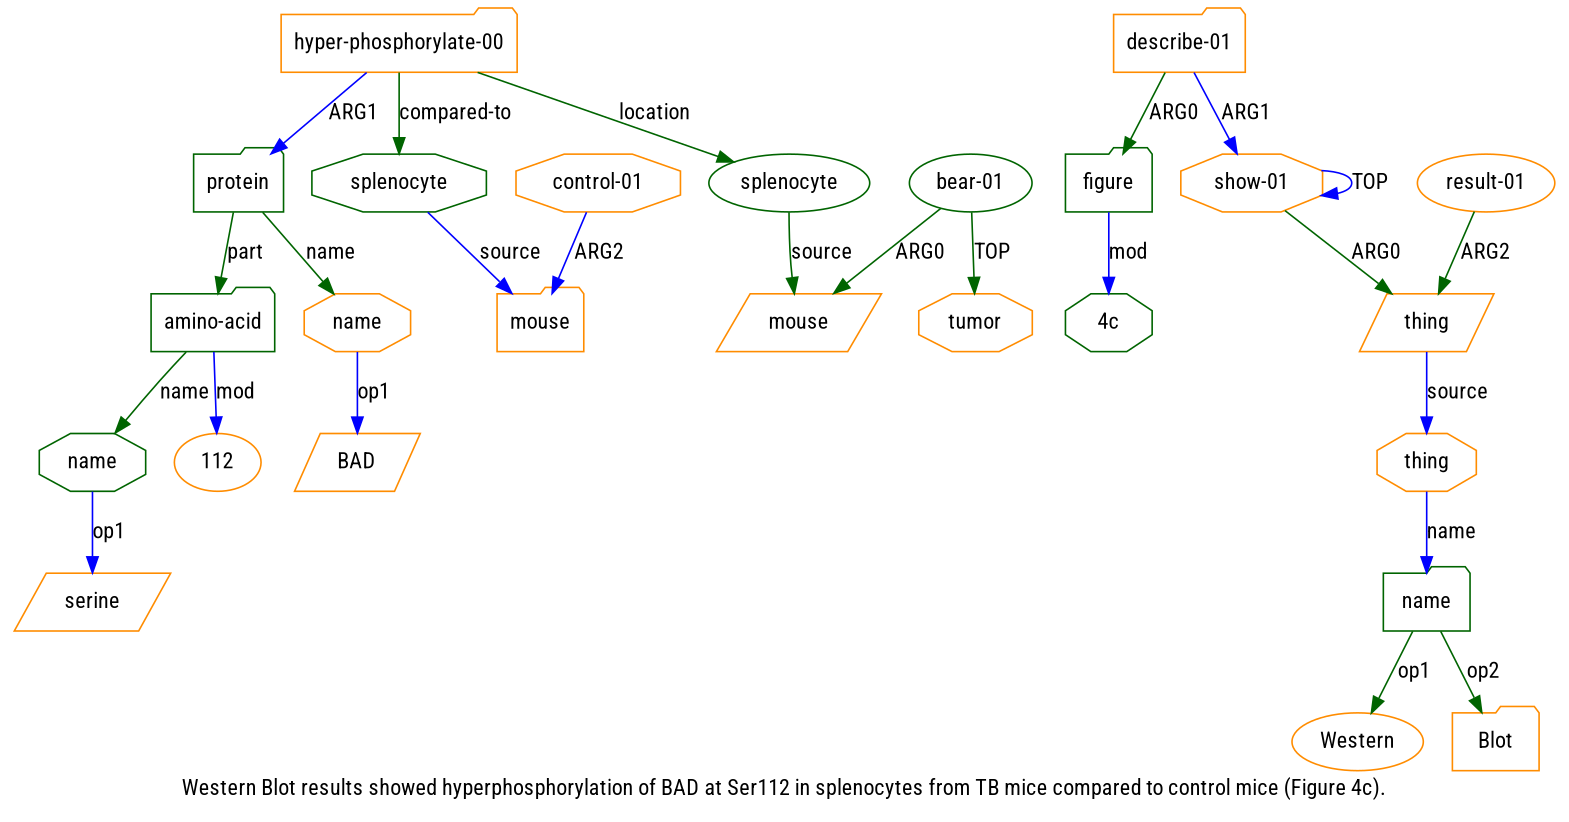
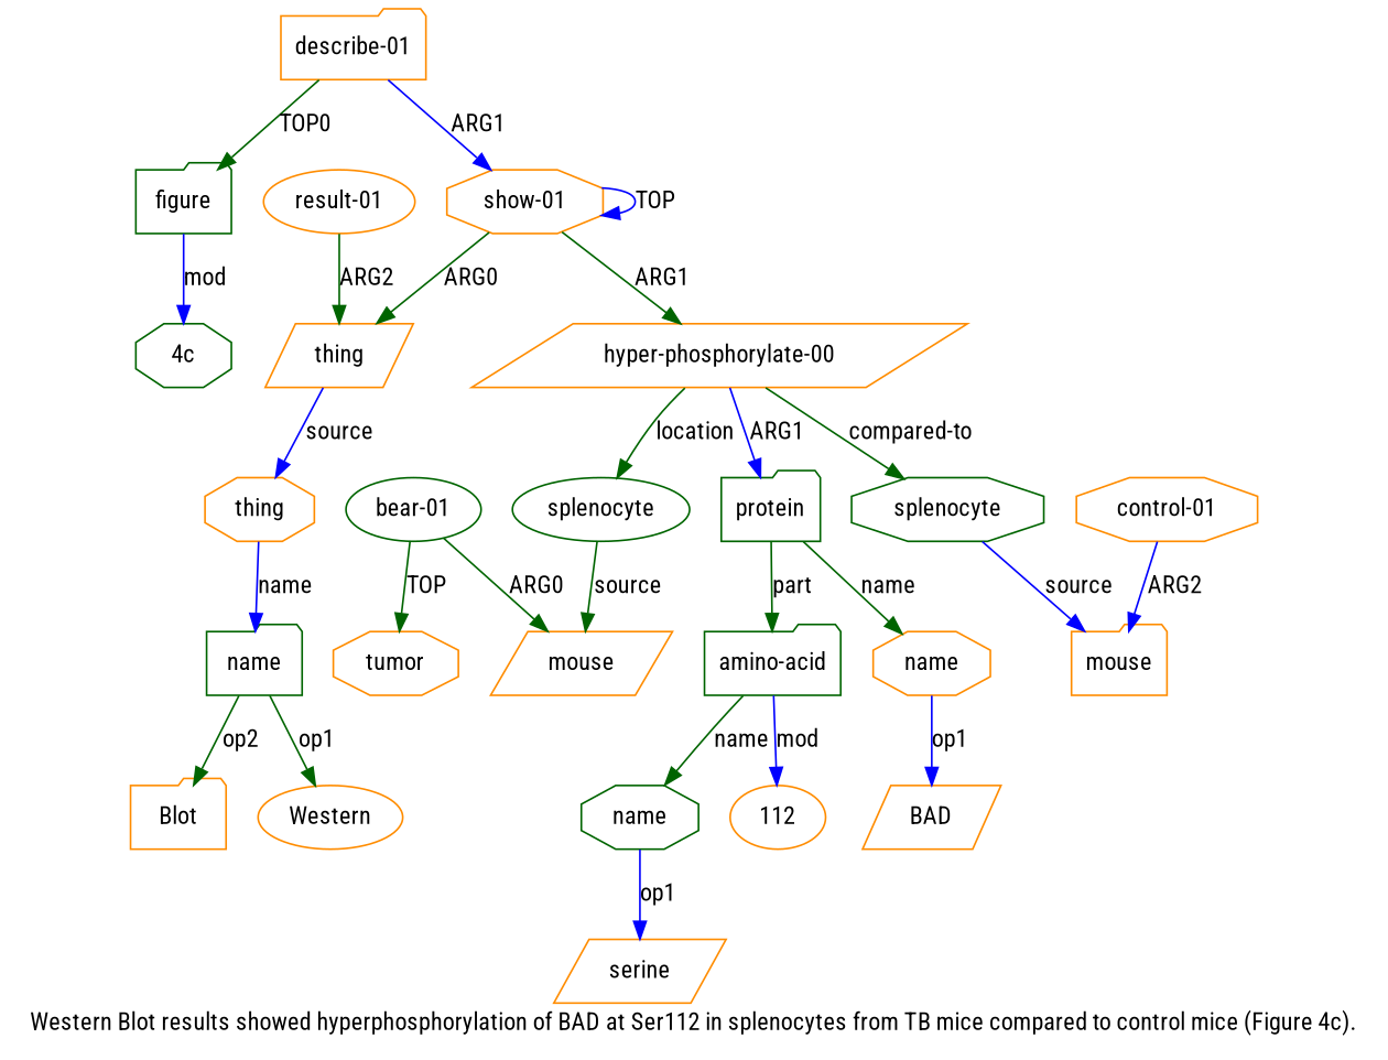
  digraph {
    fontname="Roboto Condensed"
    label="Western Blot results showed hyperphosphorylation of BAD at Ser112 in splenocytes from TB mice compared to control mice (Figure 4c)."
    node [color=darkorange fontname="Roboto Condensed" gold_ind=-1 gold_label=name shape=folder test_ind=-1 test_label=name]
    edge [color=darkgreen fontname="Roboto Condensed" gold_label=ARG1 test_label=ARG1]
    n1 [gold_ind=15 gold_label=mouse label=mouse test_ind=15 test_label=mouse]
    n2 [color=darkgreen gold_ind=14 gold_label=splenocyte label=splenocyte shape=octagon test_ind=14 test_label=splenocyte]
    n3 [gold_ind=17 gold_label="describe-01" label="describe-01" test_ind=17 test_label="describe-01"]
    n4 [color=darkgreen gold_ind=18 gold_label=figure label=figure test_ind=18 test_label=figure]
    n5 [gold_ind=0 gold_label="show-01" label="show-01" shape=octagon test_ind=0 test_label="show-01"]
    n6 [color=darkgreen gold_label="4c" label="4c" shape=octagon test_label="4c"]
    n7 [gold_ind=1 gold_label=thing label=thing shape=parallelogram test_ind=1 test_label=thing]
-   n8 [gold_ind=5 gold_label="hyper-phosphorylate-00" label="hyper-phosphorylate-00" test_ind=5 test_label="hyper-phosphorylate-00"]
+   n8 [gold_ind=5 gold_label="hyper-phosphorylate-00" label="hyper-phosphorylate-00" shape=parallelogram test_ind=5 test_label="hyper-phosphorylate-00"]
    n9 [gold_ind=3 gold_label=thing label=thing shape=octagon test_ind=3 test_label=thing]
    n10 [color=darkgreen gold_ind=10 gold_label=splenocyte label=splenocyte shape=ellipse test_ind=10 test_label=splenocyte]
    n11 [color=darkgreen gold_ind=6 gold_label=protein label=protein test_ind=6 test_label=protein]
    n12 [gold_ind=16 gold_label="control-01" label="control-01" shape=octagon test_ind=16 test_label="control-01"]
    n13 [gold_ind=11 gold_label=mouse label=mouse shape=parallelogram test_ind=11 test_label=mouse]
    n14 [gold_ind=13 gold_label=tumor label=tumor shape=octagon test_ind=13 test_label=tumor]
    n15 [color=darkgreen gold_ind=12 gold_label="bear-01" label="bear-01" shape=ellipse test_ind=12 test_label="bear-01"]
    n16 [gold_label=serine label=serine shape=parallelogram test_label=serine]
    n17 [gold_label=BAD label=BAD shape=parallelogram test_label=BAD]
    n18 [color=darkgreen gold_ind=4 label=name test_ind=4]
    n19 [gold_label=Western label=Western shape=ellipse test_label=Western]
    n20 [gold_label=Blot label=Blot test_label=Blot]
    n21 [gold_ind=7 label=name shape=octagon test_ind=7]
    n22 [color=darkgreen gold_ind=8 gold_label="amino-acid" label="amino-acid" test_ind=8 test_label="amino-acid"]
    n23 [gold_ind=2 gold_label="result-01" label="result-01" shape=ellipse test_ind=2 test_label="result-01"]
    n24 [color=darkgreen gold_ind=9 label=name shape=octagon test_ind=9]
    n25 [gold_label=112 label=112 shape=ellipse test_label=112]
    n2 -> n1 [color=blue gold_label=source label=source test_label=source]
-   n3 -> n4 [gold_label=ARG0 label=ARG0 test_label=ARG0]
+   n3 -> n4 [gold_label=ARG0 label=TOP0 test_label=ARG0]
    n3 -> n5 [color=blue label=ARG1]
    n4 -> n6 [color=blue gold_label=mod label=mod test_label=mod]
    n5 -> n5 [color=blue gold_label=TOP label=TOP test_label=TOP]
    n5 -> n7 [gold_label=ARG0 label=ARG0 test_label=ARG0]
+   n5 -> n8 [label=ARG1]
    n7 -> n9 [color=blue gold_label=source label=source test_label=source]
    n8 -> n2 [gold_label="compared-to" label="compared-to" test_label="compared-to"]
    n8 -> n10 [gold_label=location label=location test_label=location]
    n8 -> n11 [color=blue label=ARG1]
    n9 -> n18 [color=blue gold_label=name label=name test_label=name]
    n10 -> n13 [gold_label=source label=source test_label=source]
    n11 -> n21 [gold_label=name label=name test_label=name]
    n11 -> n22 [gold_label=part label=part test_label=part]
    n12 -> n1 [color=blue gold_label=ARG2 label=ARG2 test_label=ARG2]
    n15 -> n13 [gold_label=ARG0 label=ARG0 test_label=ARG0]
    n15 -> n14 [label=TOP]
    n18 -> n19 [gold_label=op1 label=op1 test_label=op1]
    n18 -> n20 [gold_label=op2 label=op2 test_label=op2]
    n21 -> n17 [color=blue gold_label=op1 label=op1 test_label=op1]
    n22 -> n24 [gold_label=name label=name test_label=name]
    n22 -> n25 [color=blue gold_label=mod label=mod test_label=mod]
    n23 -> n7 [gold_label=ARG2 label=ARG2 test_label=ARG2]
    n24 -> n16 [color=blue gold_label=op1 label=op1 test_label=op1]
  }
